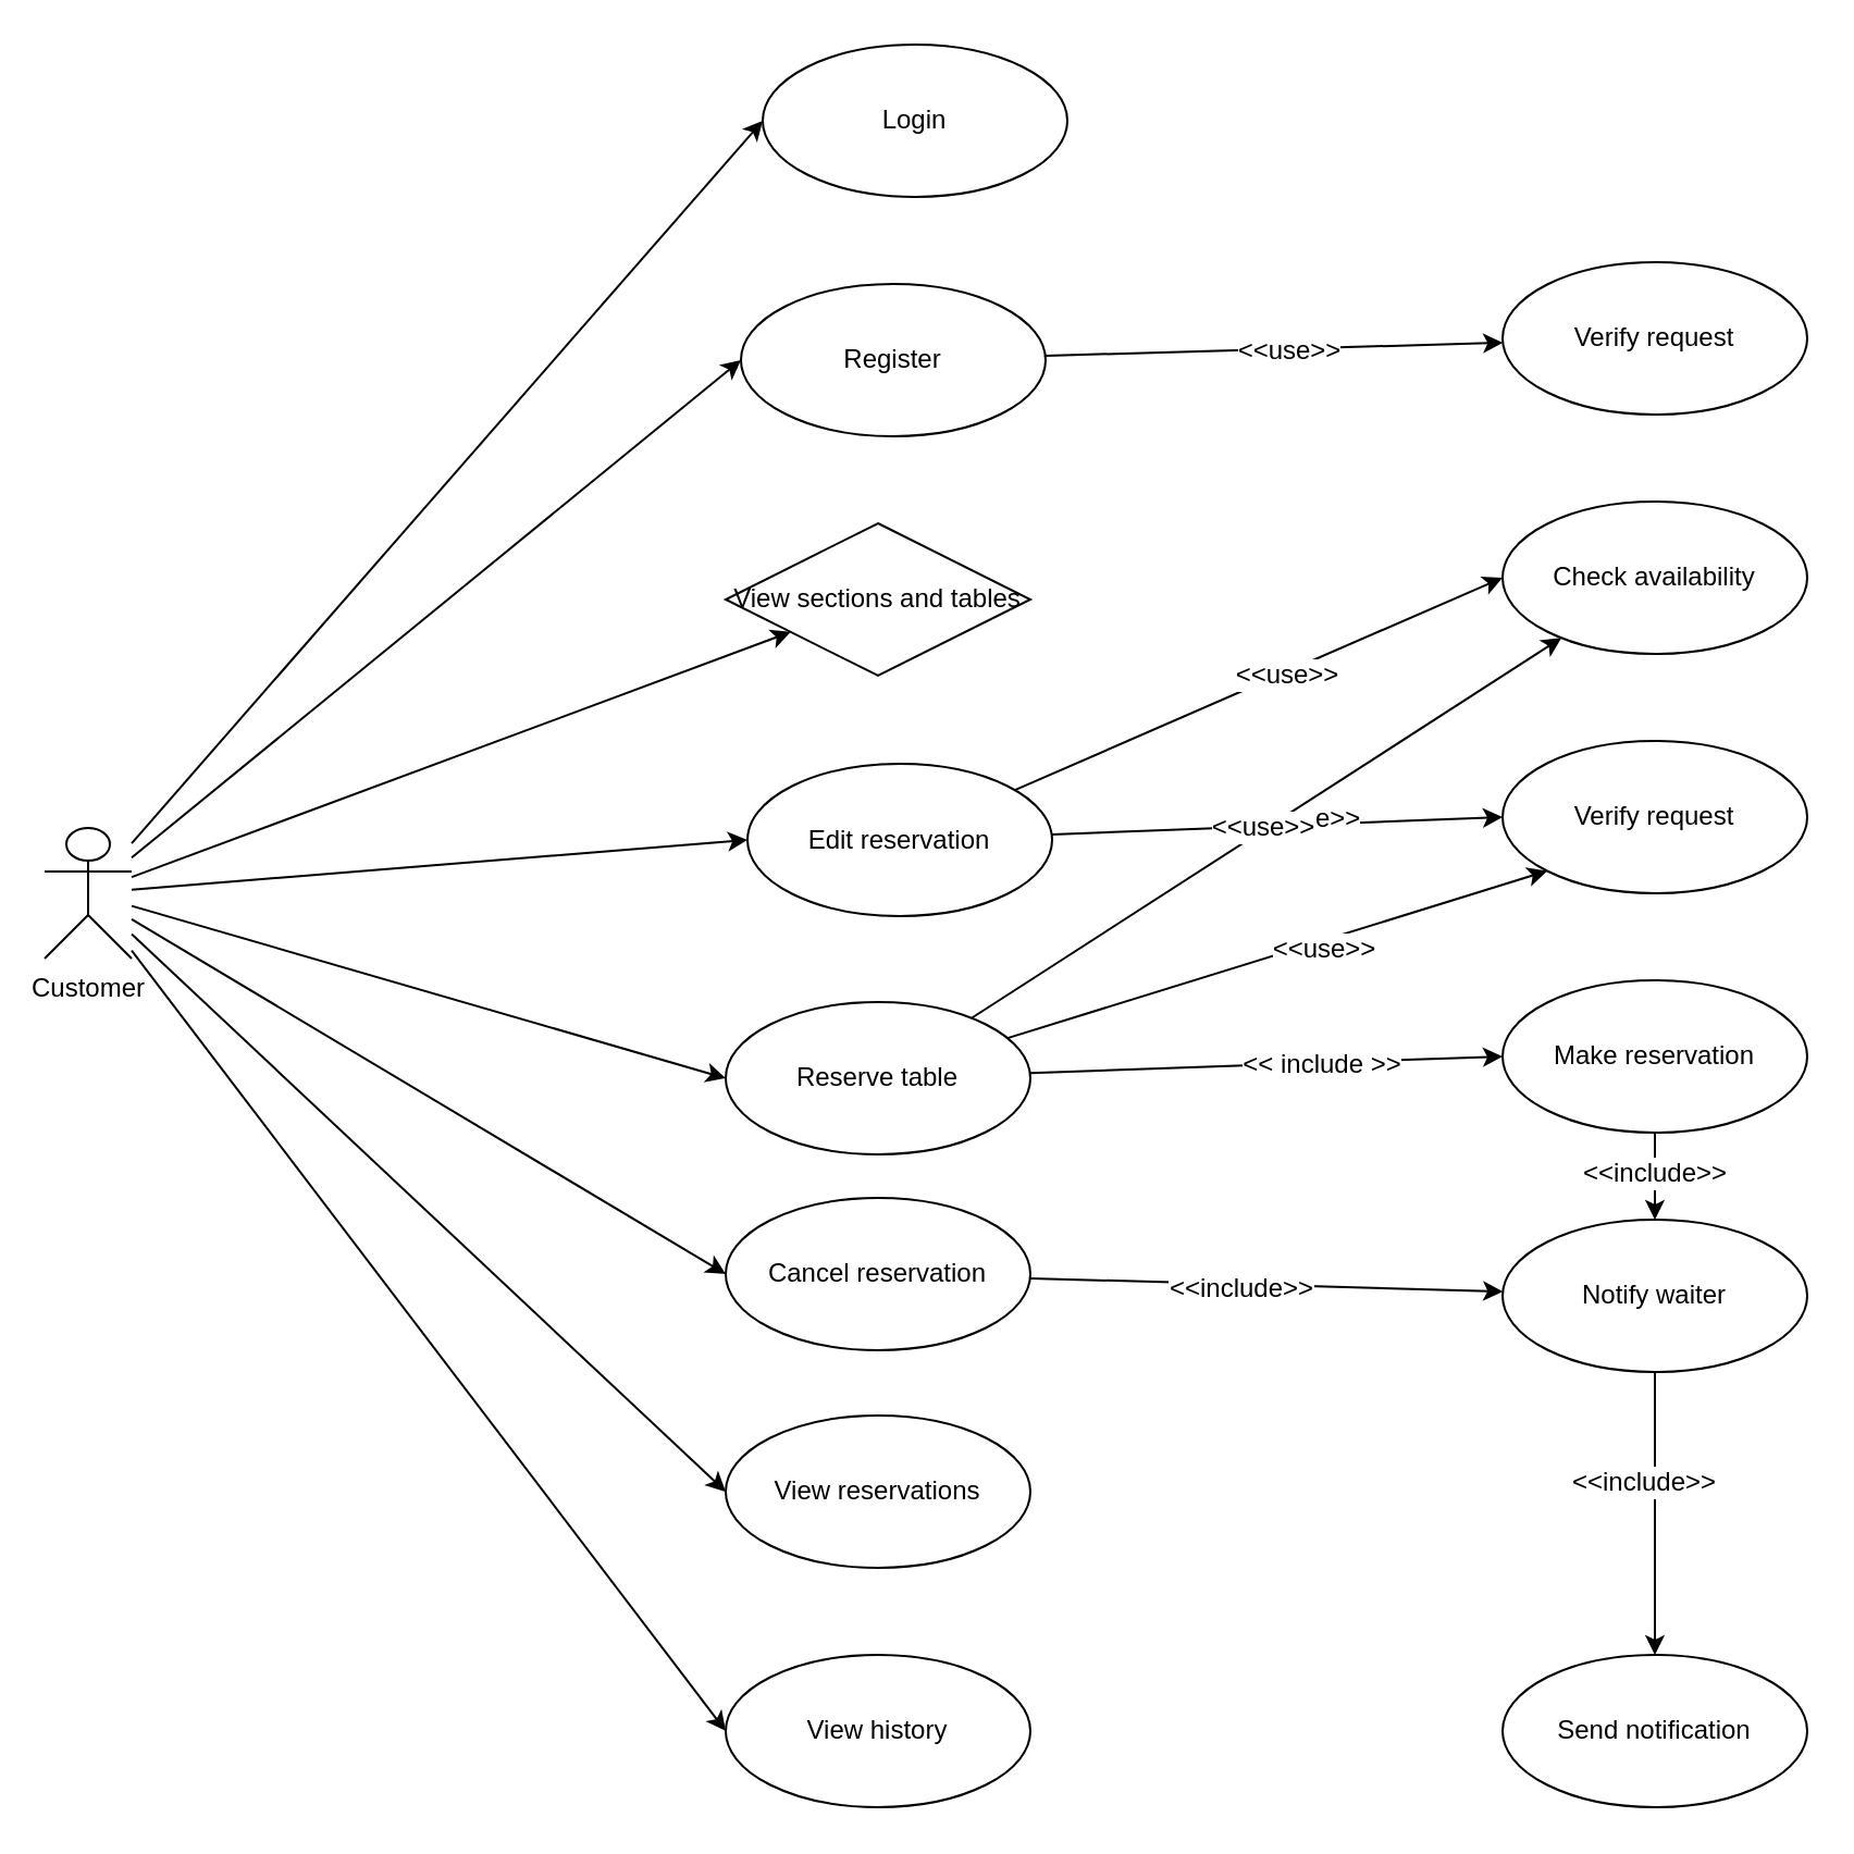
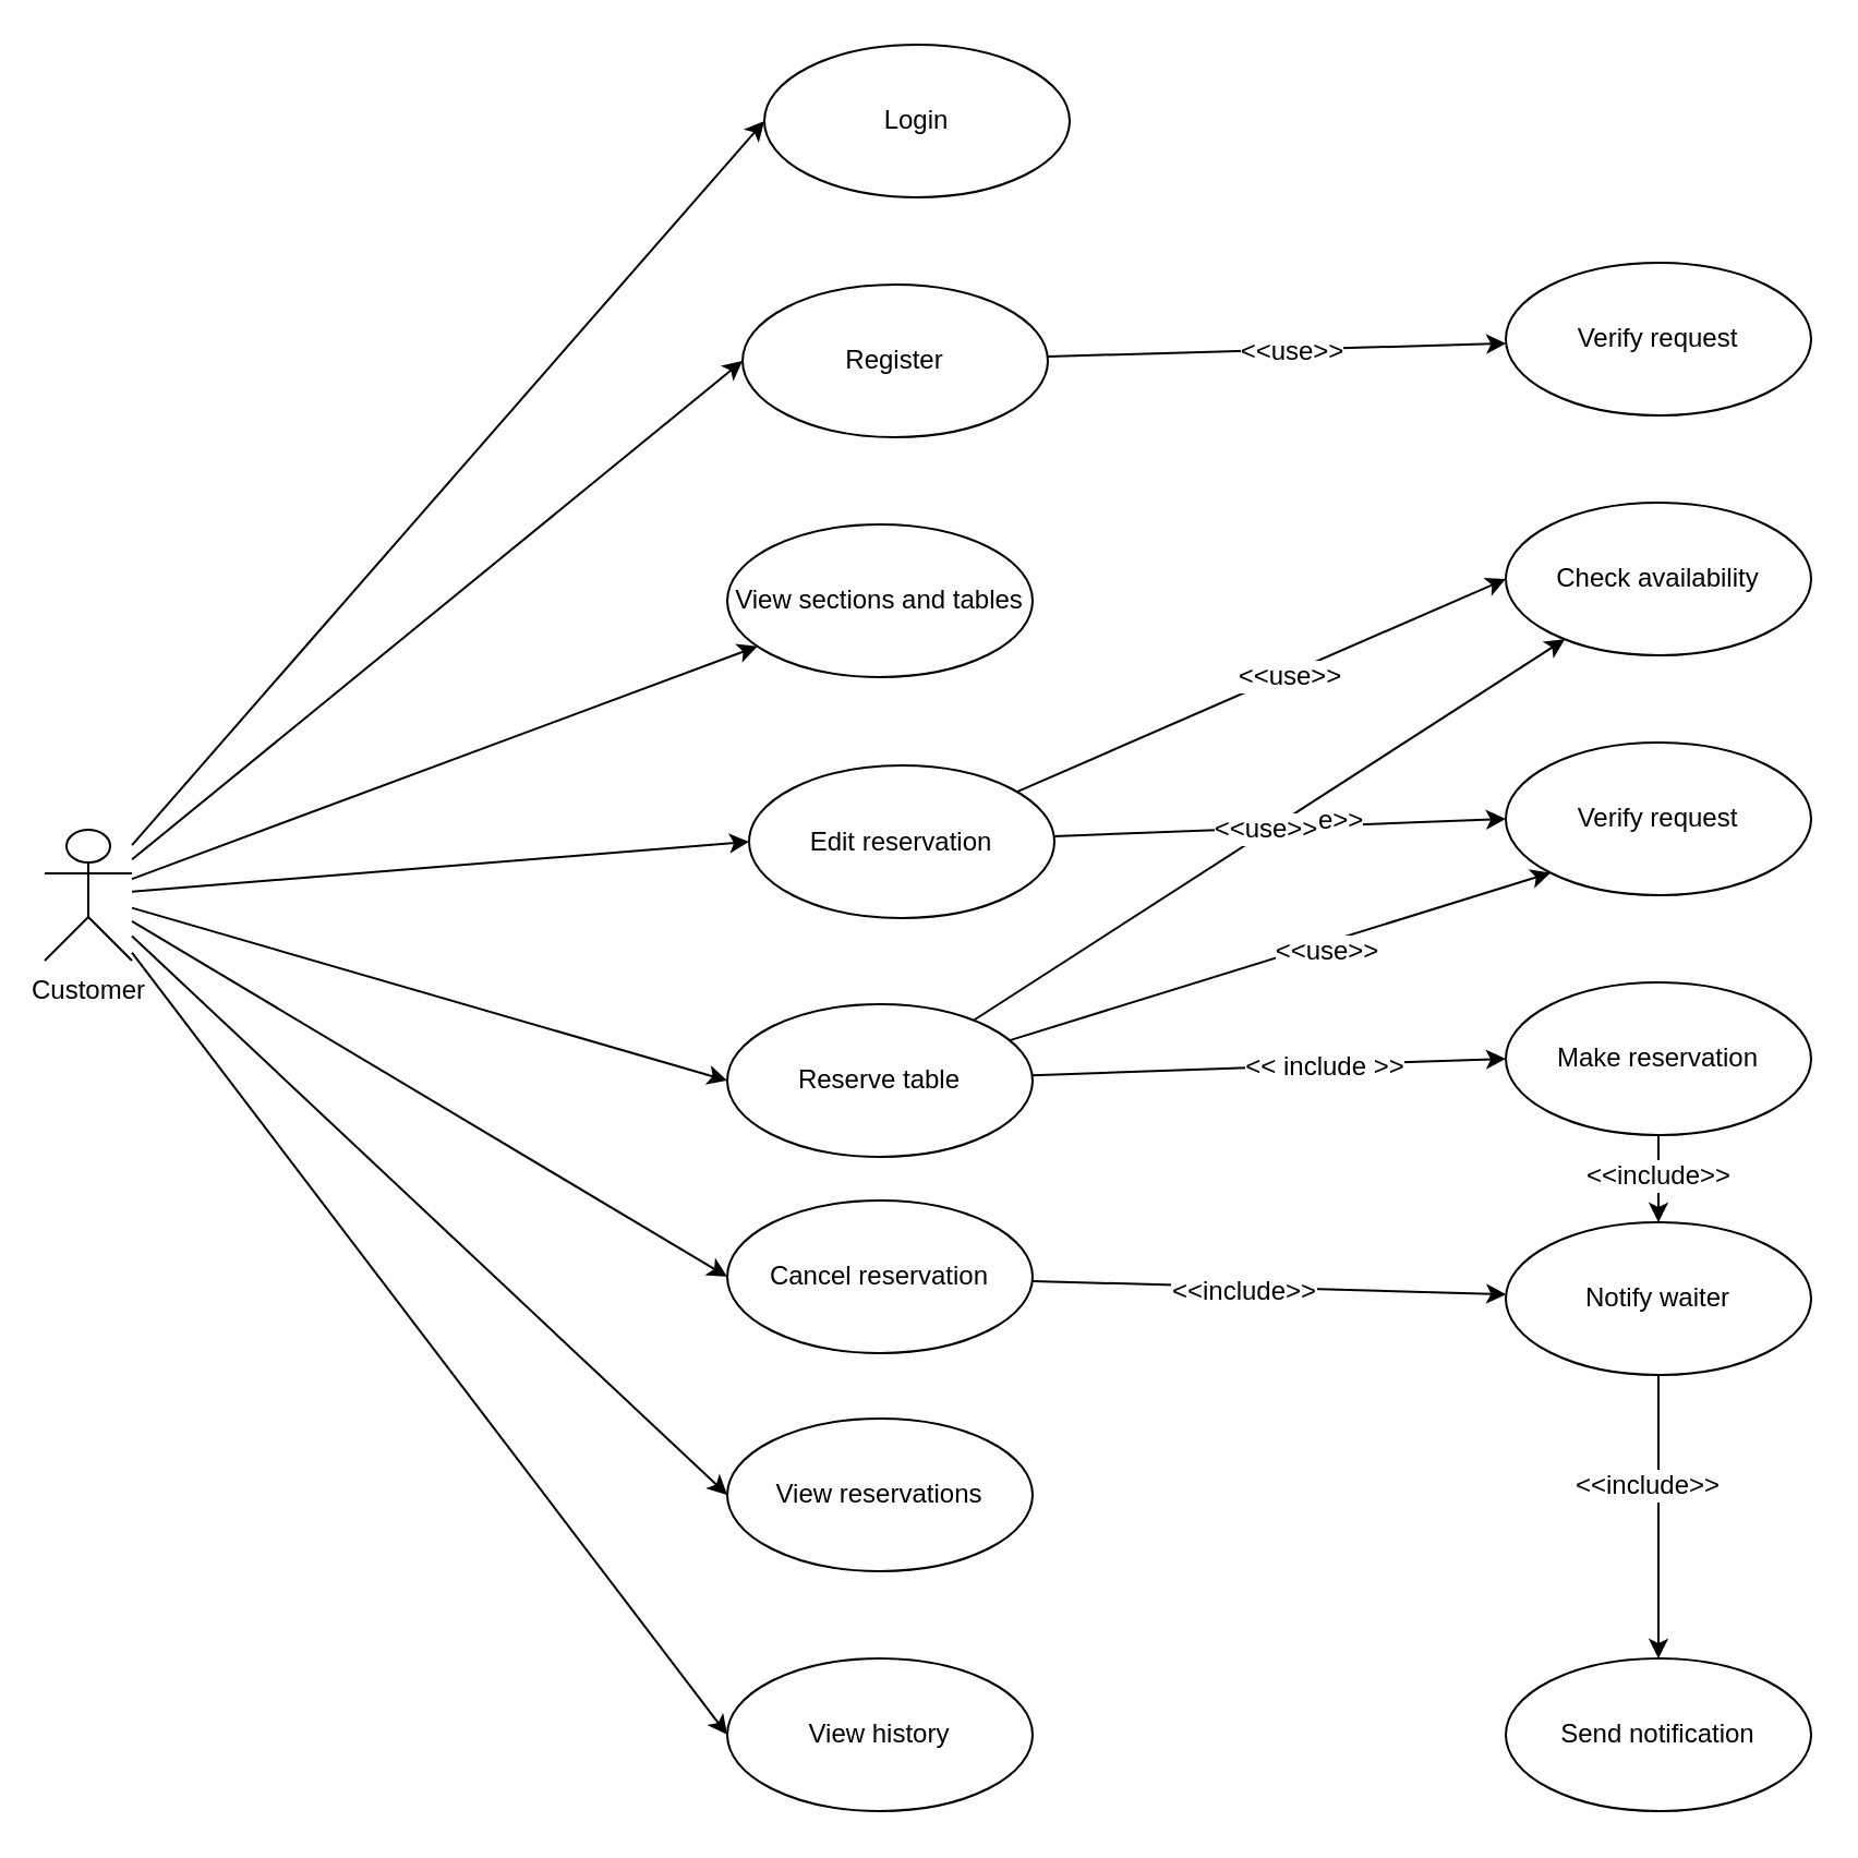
  <mxCell id="0" />
  <mxCell id="1" parent="0" />
  <mxCell id="2" style="rounded=0;orthogonalLoop=1;jettySize=auto;html=1;" edge="1" parent="1" source="10" target="11"><mxGeometry relative="1" as="geometry" /></mxCell>
  <mxCell id="3" style="rounded=0;orthogonalLoop=1;jettySize=auto;html=1;entryX=0;entryY=0.5;entryDx=0;entryDy=0;" edge="1" parent="1" source="10" target="16"><mxGeometry relative="1" as="geometry" /></mxCell>
  <mxCell id="4" style="edgeStyle=none;rounded=0;orthogonalLoop=1;jettySize=auto;html=1;entryX=0;entryY=0.5;entryDx=0;entryDy=0;" edge="1" parent="1" source="10" target="38"><mxGeometry relative="1" as="geometry" /></mxCell>
  <mxCell id="5" style="edgeStyle=none;rounded=0;orthogonalLoop=1;jettySize=auto;html=1;entryX=0;entryY=0.5;entryDx=0;entryDy=0;" edge="1" parent="1" source="10" target="35"><mxGeometry relative="1" as="geometry" /></mxCell>
  <mxCell id="6" style="edgeStyle=none;rounded=0;orthogonalLoop=1;jettySize=auto;html=1;entryX=0;entryY=0.5;entryDx=0;entryDy=0;" edge="1" parent="1" source="10" target="29"><mxGeometry relative="1" as="geometry" /></mxCell>
  <mxCell id="7" style="edgeStyle=none;rounded=0;orthogonalLoop=1;jettySize=auto;html=1;entryX=0;entryY=0.5;entryDx=0;entryDy=0;" edge="1" parent="1" source="10" target="21"><mxGeometry relative="1" as="geometry" /></mxCell>
  <mxCell id="8" style="edgeStyle=none;rounded=0;orthogonalLoop=1;jettySize=auto;html=1;entryX=0;entryY=0.5;entryDx=0;entryDy=0;" edge="1" parent="1" source="10" target="18"><mxGeometry relative="1" as="geometry" /></mxCell>
  <mxCell id="9" style="edgeStyle=none;rounded=0;orthogonalLoop=1;jettySize=auto;html=1;entryX=0;entryY=0.5;entryDx=0;entryDy=0;" edge="1" parent="1" source="10" target="30"><mxGeometry relative="1" as="geometry" /></mxCell>
  <mxCell id="10" value="Customer" style="shape=umlActor;html=1;verticalLabelPosition=bottom;verticalAlign=top;align=center;" vertex="1" parent="1"><mxGeometry x="20" y="380" width="40" height="60" as="geometry" /></mxCell>
- <mxCell id="11" value="View sections and tables" style="rhombus;whiteSpace=wrap;html=1;" vertex="1" parent="1"><mxGeometry x="333" y="240" width="140" height="70" as="geometry" /></mxCell>
+ <mxCell id="11" value="View sections and tables" style="ellipse;whiteSpace=wrap;html=1;" vertex="1" parent="1"><mxGeometry x="333" y="240" width="140" height="70" as="geometry" /></mxCell>
  <mxCell id="12" style="rounded=0;orthogonalLoop=1;jettySize=auto;html=1;entryX=0;entryY=1;entryDx=0;entryDy=0;" edge="1" parent="1" source="16" target="34"><mxGeometry relative="1" as="geometry" /></mxCell>
  <mxCell id="13" value="&amp;lt;&amp;lt;use&amp;gt;&amp;gt;" style="text;html=1;align=center;verticalAlign=middle;resizable=0;points=[];labelBackgroundColor=#ffffff;" vertex="1" connectable="0" parent="12"><mxGeometry x="0.164" y="-4" relative="1" as="geometry"><mxPoint as="offset" /></mxGeometry></mxCell>
  <mxCell id="14" style="rounded=0;orthogonalLoop=1;jettySize=auto;html=1;entryX=0;entryY=0.5;entryDx=0;entryDy=0;" edge="1" parent="1" source="16" target="42"><mxGeometry relative="1" as="geometry" /></mxCell>
  <mxCell id="15" value="&amp;lt;&amp;lt; include &amp;gt;&amp;gt;" style="text;html=1;align=center;verticalAlign=middle;resizable=0;points=[];labelBackgroundColor=#ffffff;" vertex="1" connectable="0" parent="14"><mxGeometry x="0.229" y="-1" relative="1" as="geometry"><mxPoint as="offset" /></mxGeometry></mxCell>
  <mxCell id="16" value="Reserve table" style="ellipse;whiteSpace=wrap;html=1;" vertex="1" parent="1"><mxGeometry x="333" y="460" width="140" height="70" as="geometry" /></mxCell>
  <mxCell id="17" value="Check availability" style="ellipse;whiteSpace=wrap;html=1;" vertex="1" parent="1"><mxGeometry x="690" y="230" width="140" height="70" as="geometry" /></mxCell>
  <mxCell id="18" value="View reservations" style="ellipse;whiteSpace=wrap;html=1;" vertex="1" parent="1"><mxGeometry x="333" y="650" width="140" height="70" as="geometry" /></mxCell>
  <mxCell id="19" value="" style="edgeStyle=none;rounded=0;orthogonalLoop=1;jettySize=auto;html=1;" edge="1" parent="1" source="42" target="24"><mxGeometry relative="1" as="geometry" /></mxCell>
  <mxCell id="20" value="&amp;lt;&amp;lt;include&amp;gt;&amp;gt;" style="text;html=1;align=center;verticalAlign=middle;resizable=0;points=[];labelBackgroundColor=#ffffff;" vertex="1" connectable="0" parent="19"><mxGeometry x="-0.116" y="-2" relative="1" as="geometry"><mxPoint x="1" as="offset" /></mxGeometry></mxCell>
  <mxCell id="21" value="Cancel reservation" style="ellipse;whiteSpace=wrap;html=1;" vertex="1" parent="1"><mxGeometry x="333" y="550" width="140" height="70" as="geometry" /></mxCell>
  <mxCell id="22" style="edgeStyle=none;rounded=0;orthogonalLoop=1;jettySize=auto;html=1;" edge="1" parent="1" source="24" target="40"><mxGeometry relative="1" as="geometry"><Array as="points" /></mxGeometry></mxCell>
  <mxCell id="23" value="&amp;lt;&amp;lt;include&amp;gt;&amp;gt;" style="text;html=1;align=center;verticalAlign=middle;resizable=0;points=[];labelBackgroundColor=#ffffff;" vertex="1" connectable="0" parent="22"><mxGeometry x="-0.142" y="-2" relative="1" as="geometry"><mxPoint x="-3.6" y="-5.53" as="offset" /></mxGeometry></mxCell>
  <mxCell id="24" value="Notify waiter" style="ellipse;whiteSpace=wrap;html=1;" vertex="1" parent="1"><mxGeometry x="690" y="560" width="140" height="70" as="geometry" /></mxCell>
  <mxCell id="25" style="edgeStyle=none;rounded=0;orthogonalLoop=1;jettySize=auto;html=1;entryX=0;entryY=0.5;entryDx=0;entryDy=0;" edge="1" parent="1" source="29" target="34"><mxGeometry relative="1" as="geometry" /></mxCell>
  <mxCell id="26" value="&amp;lt;&amp;lt;use&amp;gt;&amp;gt;" style="text;html=1;align=center;verticalAlign=middle;resizable=0;points=[];labelBackgroundColor=#ffffff;" vertex="1" connectable="0" parent="25"><mxGeometry x="0.135" y="3" relative="1" as="geometry"><mxPoint as="offset" /></mxGeometry></mxCell>
  <mxCell id="27" style="edgeStyle=none;rounded=0;orthogonalLoop=1;jettySize=auto;html=1;entryX=0;entryY=0.5;entryDx=0;entryDy=0;" edge="1" parent="1" source="29" target="17"><mxGeometry relative="1" as="geometry" /></mxCell>
  <mxCell id="28" value="&amp;lt;&amp;lt;use&amp;gt;&amp;gt;" style="text;html=1;align=center;verticalAlign=middle;resizable=0;points=[];labelBackgroundColor=#ffffff;" vertex="1" connectable="0" parent="27"><mxGeometry x="0.109" y="-1" relative="1" as="geometry"><mxPoint as="offset" /></mxGeometry></mxCell>
  <mxCell id="29" value="Edit reservation" style="ellipse;whiteSpace=wrap;html=1;" vertex="1" parent="1"><mxGeometry x="343" y="350.5" width="140" height="70" as="geometry" /></mxCell>
  <mxCell id="30" value="View history" style="ellipse;whiteSpace=wrap;html=1;" vertex="1" parent="1"><mxGeometry x="333" y="760" width="140" height="70" as="geometry" /></mxCell>
  <mxCell id="31" value="" style="group" vertex="1" connectable="0" parent="1"><mxGeometry x="503" y="370" width="60" height="30" as="geometry" /></mxCell>
  <mxCell id="32" style="rounded=0;orthogonalLoop=1;jettySize=auto;html=1;" edge="1" parent="31" source="16" target="17"><mxGeometry relative="1" as="geometry" /></mxCell>
  <mxCell id="33" value="&amp;lt;&amp;lt;use&amp;gt;&amp;gt;" style="text;html=1;align=center;verticalAlign=middle;resizable=0;points=[];labelBackgroundColor=#ffffff;" vertex="1" connectable="0" parent="32"><mxGeometry x="-0.01" y="2" relative="1" as="geometry"><mxPoint as="offset" /></mxGeometry></mxCell>
  <mxCell id="34" value="Verify request" style="ellipse;whiteSpace=wrap;html=1;" vertex="1" parent="1"><mxGeometry x="690" y="340" width="140" height="70" as="geometry" /></mxCell>
  <mxCell id="35" value="Login" style="ellipse;whiteSpace=wrap;html=1;" vertex="1" parent="1"><mxGeometry x="350" y="20" width="140" height="70" as="geometry" /></mxCell>
  <mxCell id="36" value="" style="edgeStyle=none;rounded=0;orthogonalLoop=1;jettySize=auto;html=1;" edge="1" parent="1" source="38" target="39"><mxGeometry relative="1" as="geometry" /></mxCell>
  <mxCell id="37" value="&amp;lt;&amp;lt;use&amp;gt;&amp;gt;" style="text;html=1;align=center;verticalAlign=middle;resizable=0;points=[];labelBackgroundColor=#ffffff;" vertex="1" connectable="0" parent="36"><mxGeometry x="0.063" y="-1" relative="1" as="geometry"><mxPoint as="offset" /></mxGeometry></mxCell>
  <mxCell id="38" value="Register" style="ellipse;whiteSpace=wrap;html=1;" vertex="1" parent="1"><mxGeometry x="340" y="130" width="140" height="70" as="geometry" /></mxCell>
  <mxCell id="39" value="Verify request" style="ellipse;whiteSpace=wrap;html=1;" vertex="1" parent="1"><mxGeometry x="690" y="120" width="140" height="70" as="geometry" /></mxCell>
  <mxCell id="40" value="Send notification" style="ellipse;whiteSpace=wrap;html=1;" vertex="1" parent="1"><mxGeometry x="690" y="760" width="140" height="70" as="geometry" /></mxCell>
  <mxCell id="41" style="edgeStyle=none;rounded=0;orthogonalLoop=1;jettySize=auto;html=1;exitX=0.5;exitY=1;exitDx=0;exitDy=0;" edge="1" parent="1" source="34" target="34"><mxGeometry relative="1" as="geometry" /></mxCell>
  <mxCell id="42" value="Make reservation" style="ellipse;whiteSpace=wrap;html=1;" vertex="1" parent="1"><mxGeometry x="690" y="450" width="140" height="70" as="geometry" /></mxCell>
  <mxCell id="43" value="" style="edgeStyle=none;rounded=0;orthogonalLoop=1;jettySize=auto;html=1;" edge="1" parent="1" source="21" target="24"><mxGeometry relative="1" as="geometry"><mxPoint x="472.968" y="583.949" as="sourcePoint" /><mxPoint x="880.035" y="576.599" as="targetPoint" /></mxGeometry></mxCell>
  <mxCell id="44" value="&amp;lt;&amp;lt;include&amp;gt;&amp;gt;" style="text;html=1;align=center;verticalAlign=middle;resizable=0;points=[];labelBackgroundColor=#ffffff;" vertex="1" connectable="0" parent="43"><mxGeometry x="-0.116" y="-2" relative="1" as="geometry"><mxPoint x="1" as="offset" /></mxGeometry></mxCell>
